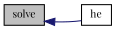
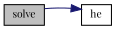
  digraph {
    rankdir=LR
    fontname="Playfair Display"
    node [color=black fontname="Playfair Display" fontsize=10 shape=record]
    n1 [fillcolor=grey75 fontcolor=black height=0.2 label=solve style=filled width=0.4]
    n2 [height=0.2 label=he width=0.4]
-   n1 -> n2 [color=midnightblue dir=back fontname="Playfair Display" fontsize=10 labelfontname=Helvetica labelfontsize=10 style=solid]
+   n2 -> n1 [color=midnightblue dir=back fontname="Playfair Display" fontsize=10 labelfontname=Helvetica labelfontsize=10 style=solid]
  }
